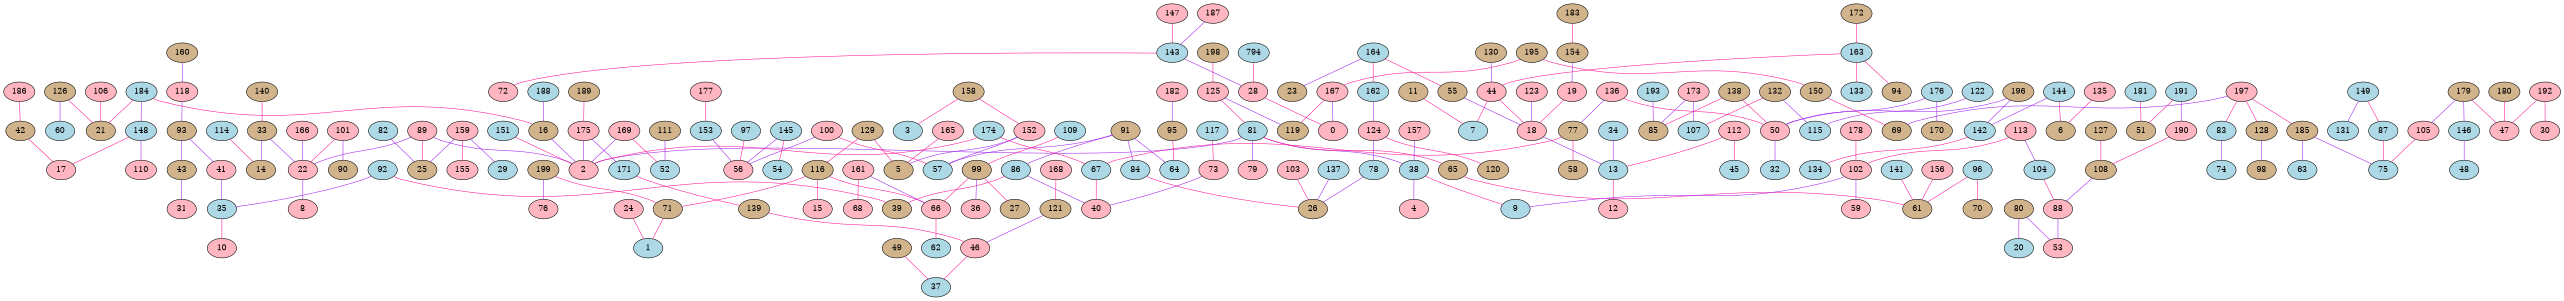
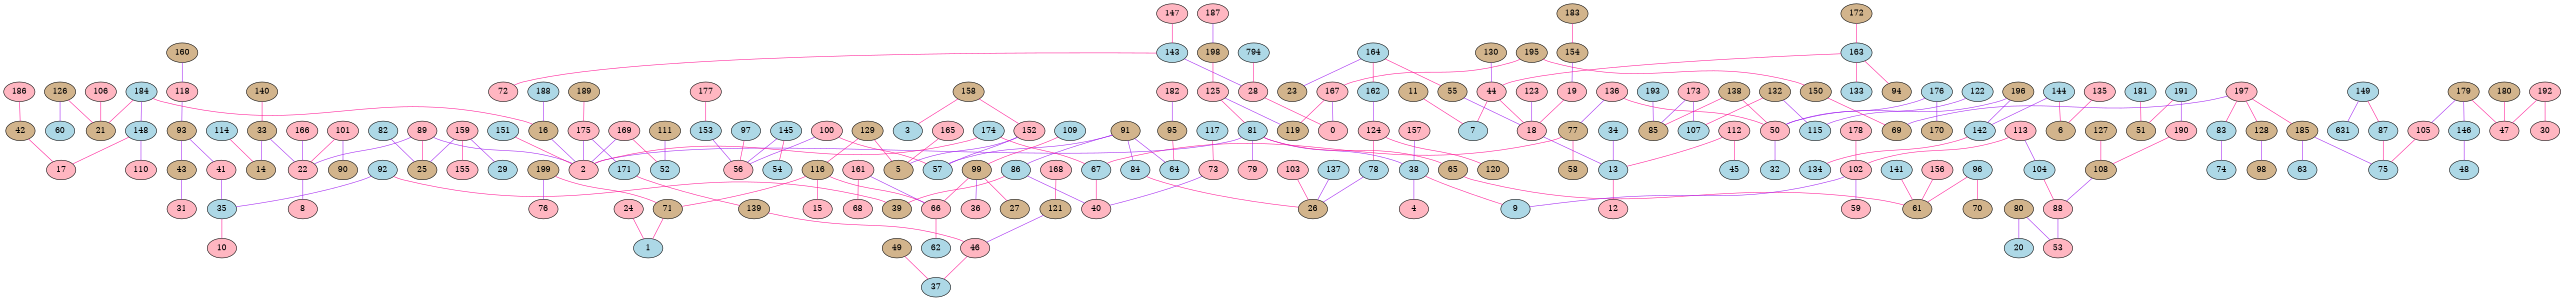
  graph {
    node [fillcolor=lightpink style=filled]
    edge [Label=7.85 color=deeppink]
    0 [Label="0 (0.00)"]
    1 [Label="1 (0.00)" fillcolor=lightblue]
    2 [Label="2 (0.00)"]
    3 [Label="3 (0.00)" fillcolor=lightblue]
    4 [Label="4 (0.00)"]
    5 [Label="5 (0.00)" fillcolor=tan]
    6 [Label="6 (0.00)" fillcolor=tan]
    7 [Label="7 (0.00)" fillcolor=lightblue]
    8 [Label="8 (0.00)"]
    9 [Label="9 (0.00)" fillcolor=lightblue]
    10 [Label="10 (0.00)"]
    11 [Label="11 (0.00)" fillcolor=tan]
    12 [Label="12 (0.00)"]
    13 [Label="13 (0.00)" fillcolor=lightblue]
    14 [Label="14 (0.00)" fillcolor=tan]
    15 [Label="15 (0.00)"]
    16 [Label="16 (0.00)" fillcolor=tan]
    17 [Label="17 (0.00)"]
    18 [Label="18 (0.00)"]
    19 [Label="19 (0.00)"]
    20 [Label="20 (0.00)" fillcolor=lightblue]
    21 [Label="21 (0.00)" fillcolor=tan]
    22 [Label="22 (0.00)"]
    23 [Label="23 (0.00)" fillcolor=tan]
    24 [Label="24 (0.00)"]
    25 [Label="25 (0.00)" fillcolor=tan]
    26 [Label="26 (0.00)" fillcolor=tan]
    27 [Label="27 (0.00)" fillcolor=tan]
    28 [Label="28 (0.00)"]
    29 [Label="29 (0.00)" fillcolor=lightblue]
    30 [Label="30 (0.00)"]
    31 [Label="31 (0.00)"]
    32 [Label="32 (0.00)" fillcolor=lightblue]
    33 [Label="33 (0.00)" fillcolor=tan]
    34 [Label="34 (0.00)" fillcolor=lightblue]
    35 [Label="35 (0.00)" fillcolor=lightblue]
    36 [Label="36 (0.00)"]
    37 [Label="37 (0.00)" fillcolor=lightblue]
    38 [Label="38 (0.00)" fillcolor=lightblue]
    39 [Label="39 (0.00)" fillcolor=tan]
    40 [Label="40 (0.00)"]
    41 [Label="41 (0.00)"]
    42 [Label="42 (0.00)" fillcolor=tan]
    43 [Label="43 (0.00)" fillcolor=tan]
    44 [Label="44 (0.00)"]
    45 [Label="45 (0.00)" fillcolor=lightblue]
    46 [Label="46 (0.00)"]
    47 [Label="47 (0.00)"]
    48 [Label="48 (0.00)" fillcolor=lightblue]
    49 [Label="49 (0.00)" fillcolor=tan]
    50 [Label="50 (0.00)"]
    51 [Label="51 (0.00)" fillcolor=tan]
    52 [Label="52 (0.00)" fillcolor=lightblue]
    53 [Label="53 (0.00)"]
    54 [Label="54 (0.00)" fillcolor=lightblue]
    55 [Label="55 (0.00)" fillcolor=tan]
    56 [Label="56 (0.00)"]
    57 [Label="57 (0.00)" fillcolor=lightblue]
    58 [Label="58 (0.00)" fillcolor=tan]
    59 [Label="59 (0.00)"]
    60 [Label="60 (0.00)" fillcolor=lightblue]
    61 [Label="61 (0.00)" fillcolor=tan]
    62 [Label="62 (0.00)" fillcolor=lightblue]
    63 [Label="63 (0.00)" fillcolor=lightblue]
    64 [Label="64 (0.00)" fillcolor=lightblue]
    65 [Label="65 (0.00)" fillcolor=tan]
    66 [Label="66 (0.00)"]
    67 [Label="67 (0.00)" fillcolor=lightblue]
    68 [Label="68 (0.00)"]
    69 [Label="69 (0.00)" fillcolor=tan]
    70 [Label="70 (0.00)" fillcolor=tan]
    71 [Label="71 (0.00)" fillcolor=tan]
    72 [Label="72 (0.00)"]
    73 [Label="73 (0.00)"]
    74 [Label="74 (0.00)" fillcolor=lightblue]
    75 [Label="75 (0.00)" fillcolor=lightblue]
    76 [Label="76 (0.00)"]
    77 [Label="77 (0.00)" fillcolor=tan]
    78 [Label="78 (0.00)" fillcolor=lightblue]
    79 [Label="79 (0.00)"]
    80 [Label="80 (0.00)" fillcolor=tan]
    81 [Label="81 (0.00)" fillcolor=lightblue]
    82 [Label="82 (0.00)" fillcolor=lightblue]
    83 [Label="83 (0.00)" fillcolor=lightblue]
    84 [Label="84 (0.00)" fillcolor=lightblue]
    85 [Label="85 (0.00)" fillcolor=tan]
    86 [Label="86 (0.00)" fillcolor=lightblue]
    87 [Label="87 (0.00)" fillcolor=lightblue]
    88 [Label="88 (0.00)"]
    89 [Label="89 (0.00)"]
    90 [Label="90 (0.00)" fillcolor=tan]
    91 [Label="91 (0.00)" fillcolor=tan]
    92 [Label="92 (0.00)" fillcolor=lightblue]
    93 [Label="93 (0.00)" fillcolor=tan]
    94 [Label="94 (0.00)" fillcolor=tan]
    95 [Label="95 (0.00)" fillcolor=tan]
    96 [Label="96 (0.00)" fillcolor=lightblue]
    97 [Label="97 (0.00)" fillcolor=lightblue]
    98 [Label="98 (0.00)" fillcolor=tan]
    99 [Label="99 (0.00)" fillcolor=tan]
    100 [Label="100 (0.00)"]
    101 [Label="101 (0.00)"]
    102 [Label="102 (0.00)"]
    103 [Label="103 (0.00)"]
    104 [Label="104 (0.00)" fillcolor=lightblue]
    105 [Label="105 (0.00)"]
    106 [Label="106 (0.00)"]
    107 [Label="107 (0.00)" fillcolor=lightblue]
    108 [Label="108 (0.00)" fillcolor=tan]
    109 [Label="109 (0.00)" fillcolor=lightblue]
    110 [Label="110 (0.00)"]
    111 [Label="111 (0.00)" fillcolor=tan]
    112 [Label="112 (0.00)"]
    113 [Label="113 (0.00)"]
    114 [Label="114 (0.00)" fillcolor=lightblue]
    115 [Label="115 (0.00)" fillcolor=lightblue]
    116 [Label="116 (0.00)" fillcolor=tan]
    117 [Label="117 (0.00)" fillcolor=lightblue]
    118 [Label="118 (0.00)"]
    119 [Label="119 (0.00)" fillcolor=tan]
    120 [Label="120 (0.00)" fillcolor=tan]
    121 [Label="121 (0.00)" fillcolor=tan]
    122 [Label="122 (0.00)" fillcolor=lightblue]
    123 [Label="123 (0.00)"]
    124 [Label="124 (0.00)"]
    125 [Label="125 (0.00)"]
    126 [Label="126 (0.00)" fillcolor=tan]
    127 [Label="127 (0.00)" fillcolor=tan]
    128 [Label="128 (0.00)" fillcolor=tan]
    129 [Label="129 (0.00)" fillcolor=tan]
    130 [Label="130 (0.00)" fillcolor=tan]
-   131 [Label="131 (0.00)" fillcolor=lightblue]
+   131 [Label="131 (0.00)" fillcolor=lightblue label=631]
    132 [Label="132 (0.00)" fillcolor=tan]
    133 [Label="133 (0.00)" fillcolor=lightblue]
    134 [Label="134 (0.00)" fillcolor=lightblue]
    135 [Label="135 (0.00)"]
    136 [Label="136 (0.00)"]
    137 [Label="137 (0.00)" fillcolor=lightblue]
    138 [Label="138 (0.00)" fillcolor=tan]
    139 [Label="139 (0.00)" fillcolor=tan]
    140 [Label="140 (0.00)" fillcolor=tan]
    141 [Label="141 (0.00)" fillcolor=lightblue]
    142 [Label="142 (0.00)" fillcolor=lightblue]
    143 [Label="143 (0.00)" fillcolor=lightblue]
    144 [Label="144 (0.00)" fillcolor=lightblue]
    145 [Label="145 (0.00)" fillcolor=lightblue]
    146 [Label="146 (0.00)" fillcolor=lightblue]
    147 [Label="147 (0.00)"]
    148 [Label="148 (0.00)" fillcolor=lightblue]
    149 [Label="149 (0.00)" fillcolor=lightblue]
    150 [Label="150 (0.00)" fillcolor=tan]
    151 [Label="151 (0.00)" fillcolor=lightblue]
    152 [Label="152 (0.00)"]
    153 [Label="153 (0.00)" fillcolor=lightblue]
    154 [Label="154 (0.00)" fillcolor=tan]
    155 [Label="155 (0.00)"]
    156 [Label="156 (0.00)"]
    157 [Label="157 (0.00)"]
    158 [Label="158 (0.00)" fillcolor=tan]
    159 [Label="159 (0.00)"]
    160 [Label="160 (0.00)" fillcolor=tan]
    161 [Label="161 (0.00)"]
    162 [Label="162 (0.00)" fillcolor=lightblue]
    163 [Label="163 (0.00)" fillcolor=lightblue]
    164 [Label="164 (0.00)" fillcolor=lightblue]
    165 [Label="165 (0.00)"]
    166 [Label="166 (0.00)"]
    167 [Label="167 (0.00)"]
    168 [Label="168 (0.00)"]
    169 [Label="169 (0.00)"]
    170 [Label="170 (0.00)" fillcolor=tan]
    171 [Label="171 (0.00)" fillcolor=lightblue]
    172 [Label="172 (0.00)" fillcolor=tan]
    173 [Label="173 (0.00)"]
    174 [Label="174 (0.00)" fillcolor=lightblue]
    175 [Label="175 (0.00)"]
    176 [Label="176 (0.00)" fillcolor=lightblue]
    177 [Label="177 (0.00)"]
    178 [Label="178 (0.00)"]
    179 [Label="179 (0.00)" fillcolor=tan]
    180 [Label="180 (0.00)" fillcolor=tan]
    181 [Label="181 (0.00)" fillcolor=lightblue]
    182 [Label="182 (0.00)"]
    183 [Label="183 (0.00)" fillcolor=tan]
    184 [Label="184 (0.00)" fillcolor=lightblue]
    185 [Label="185 (0.00)" fillcolor=tan]
    186 [Label="186 (0.00)"]
    187 [Label="187 (0.00)"]
    188 [Label="188 (0.00)" fillcolor=lightblue]
    189 [Label="189 (0.00)" fillcolor=tan]
    190 [Label="190 (0.00)"]
    191 [Label="191 (0.00)" fillcolor=lightblue]
    192 [Label="192 (0.00)"]
    193 [Label="193 (0.00)" fillcolor=lightblue]
    n195 [Label="194 (0.00)" fillcolor=lightblue label=794]
    195 [Label="195 (0.00)" fillcolor=tan]
    196 [Label="196 (0.00)" fillcolor=tan]
    197 [Label="197 (0.00)"]
    198 [Label="198 (0.00)" fillcolor=tan]
    199 [Label="199 (0.00)" fillcolor=tan]
    11 -- 7 [Label=9.94]
    13 -- 12 [Label=1.08]
    16 -- 2 [Label=7.15 color=purple]
    18 -- 13 [Label=5.55 color=purple]
    19 -- 18 [Label=1.51]
    22 -- 8 [Label=5.60 color=purple]
    24 -- 1 [Label=8.41]
    28 -- 0 [Label=11.09]
    33 -- 14 [Label=3.23 color=purple]
    33 -- 22 [Label=3.85 color=purple]
    34 -- 13 [Label=13.48 color=purple]
    35 -- 10 [Label=16.99]
    38 -- 4 [Label=35.94 color=purple]
    38 -- 9 [Label=9.50]
    41 -- 35 [Label=1.45 color=purple]
    42 -- 17 [Label=5.06]
    43 -- 31 [Label=5.19 color=purple]
    44 -- 7 [Label=4.71]
    44 -- 18 [Label=5.94]
    46 -- 37 [Label=6.58]
    49 -- 37 [Label=2.58]
    50 -- 32 [Label=17.46 color=purple]
    55 -- 18 [Label=2.44 color=purple]
    65 -- 61 [Label=1.24]
    66 -- 62 [Label=7.09]
    67 -- 40 [Label=3.10]
    71 -- 1 [Label=6.60]
    73 -- 40 [Label=3.95 color=purple]
    77 -- 58 [Label=4.71]
    77 -- 67 [Label=3.02]
    78 -- 26 [Label=5.35 color=purple]
    80 -- 20 [Label=22.84 color=purple]
    80 -- 53 [Label=2.32 color=purple]
    81 -- 2 [Label=5.97 color=purple]
    81 -- 38 [Label=5.52 color=purple]
    81 -- 65 [Label=4.66]
    81 -- 79 [Label=39.48 color=purple]
    82 -- 25 [Label=29.35 color=purple]
    83 -- 74 [Label=14.38 color=purple]
    84 -- 26 [Label=4.93]
    86 -- 39 [Label=6.29]
    86 -- 40 [Label=2.02 color=purple]
    87 -- 75 [Label=4.50]
    88 -- 53 [Label=13.33 color=purple]
    89 -- 2 [Label=8.40 color=purple]
    89 -- 22 [Label=2.68 color=purple]
    89 -- 25 [Label=2.33]
    91 -- 57 [Label=5.25 color=purple]
    91 -- 64 [Label=6.36 color=purple]
    91 -- 84 [Label=6.00 color=purple]
    91 -- 86 [Label=2.24 color=purple]
    92 -- 35 [Label=10.22 color=purple]
    92 -- 39 [Label=10.28]
    93 -- 41 [Label=2.23 color=purple]
    93 -- 43 [Label=3.30 color=purple]
    95 -- 64 [Label=29.37]
    96 -- 61 [Label=8.87]
    96 -- 70 [Label=13.35]
    97 -- 56 [Label=32.82]
    99 -- 27 [Label=1.04]
    99 -- 36 [Label=15.17 color=purple]
    99 -- 66 [Label=2.14]
    100 -- 56 [Label=8.45 color=purple]
    100 -- 57 [Label=2.33]
    101 -- 22 [Label=7.98]
    101 -- 90 [Label=12.60 color=purple]
    102 -- 9 [Label=4.55 color=purple]
    102 -- 59 [Label=1.08 color=purple]
    103 -- 26 [Label=11.90]
    104 -- 88 [Label=6.89]
    105 -- 75 [Label=7.19]
    106 -- 21 [Label=14.59]
    108 -- 88 [Label=2.56 color=purple]
    109 -- 99 [Label=5.24]
    111 -- 52 [Label=15.86 color=purple]
    112 -- 13 [Label=7.68]
    112 -- 45 [Label=9.67]
    113 -- 102 [Label=1.19]
    113 -- 104 [Label=1.48 color=purple]
    114 -- 14 [Label=12.13]
    116 -- 15 [Label=5.02]
    116 -- 66 [Label=1.60]
    116 -- 71 [Label=6.97]
    117 -- 73
    118 -- 93 [Label=4.51 color=purple]
    121 -- 46 [Label=1.82 color=purple]
    122 -- 115 [Label=4.64 color=purple]
    123 -- 18 [Label=3.77 color=purple]
-   124 -- 78 [Label=1.98 color=purple]
+   124 -- 78 [Label=1.98]
    124 -- 120 [Label=24.68]
    125 -- 81
    125 -- 119 [Label=8.56 color=purple]
    126 -- 21 [Label=3.13]
    126 -- 60 [Label=4.63 color=purple]
    127 -- 108 [Label=4.28]
    128 -- 98 [Label=13.84 color=purple]
    129 -- 5 [Label=7.25]
    129 -- 116 [Label=5.31]
    130 -- 44 [Label=26.62 color=purple]
    132 -- 107 [Label=5.06]
    132 -- 115 [Label=6.26 color=purple]
    135 -- 6 [Label=3.09]
    136 -- 50 [Label=2.30]
    136 -- 77 [Label=1.78 color=purple]
    137 -- 26 [Label=7.50 color=purple]
    138 -- 50 [Label=6.60]
    138 -- 85 [Label=8.52]
    139 -- 46 [Label=6.42]
    140 -- 33 [Label=10.16]
    141 -- 61 [Label=5.38]
    142 -- 134 [Label=21.95]
    143 -- 28 [Label=8.80 color=purple]
    143 -- 72 [Label=4.63]
    144 -- 6 [Label=8.81]
    144 -- 142 [Label=9.11 color=purple]
    145 -- 54 [Label=2.84]
    145 -- 56 [Label=14.17 color=purple]
    146 -- 48 [Label=4.15 color=purple]
    147 -- 143 [Label=4.77]
    148 -- 17 [Label=14.42]
    148 -- 110 [Label=8.42 color=purple]
    149 -- 87 [Label=3.46]
    149 -- 131 [Label=9.53 color=purple]
    150 -- 69 [Label=4.64]
    151 -- 2 [Label=10.32]
    152 -- 5 [Label=2.77 color=purple]
    152 -- 57 [Label=1.96 color=purple]
    153 -- 56 [Label=9.09 color=purple]
    154 -- 19 [Label=8.30 color=purple]
    156 -- 61 [Label=3.39]
    157 -- 38 [Label=1.20 color=purple]
    158 -- 3 [Label=3.45]
    158 -- 152 [Label=5.73]
    159 -- 25 [Label=9.29 color=purple]
    159 -- 29 [Label=2.23 color=purple]
    159 -- 155 [Label=8.05]
    160 -- 118 [Label=2.74 color=purple]
    161 -- 66 [Label=2.09 color=purple]
    161 -- 68 [Label=12.99]
    162 -- 124 [Label=5.47 color=purple]
    163 -- 44 [Label=1.09]
    163 -- 94 [Label=9.38]
    163 -- 133 [Label=21.71]
    164 -- 23 [Label=16.87 color=purple]
    164 -- 55 [Label=1.41]
    164 -- 162 [Label=6.44]
    165 -- 5 [Label=21.38]
    166 -- 22 [Label=18.87 color=purple]
    167 -- 0 [Label=2.14 color=purple]
    167 -- 119 [Label=8.46]
    168 -- 121 [Label=14.65]
    169 -- 2 [Label=5.12 color=purple]
    169 -- 52 [Label=3.78]
    171 -- 139 [Label=1.41]
    172 -- 163 [Label=3.37]
    173 -- 85 [Label=4.26 color=purple]
    173 -- 107 [Label=5.38 color=purple]
    174 -- 2 [Label=8.08]
    174 -- 67 [Label=2.63]
    175 -- 2 [Label=8.60 color=purple]
    175 -- 171 [Label=1.32 color=purple]
    176 -- 50 [Label=16.36 color=purple]
    176 -- 170 [Label=14.71 color=purple]
    177 -- 153 [Label=6.78]
    178 -- 102 [Label=14.36]
    179 -- 47 [Label=3.02]
    179 -- 105 [Label=2.61 color=purple]
    179 -- 146 [Label=2.46 color=purple]
    180 -- 47 [Label=16.06]
    181 -- 51 [Label=6.57]
    182 -- 95 [Label=25.18 color=purple]
    183 -- 154 [Label=8.04]
    184 -- 16 [Label=4.98]
    184 -- 21
    184 -- 148 [Label=5.84 color=purple]
    185 -- 63 [Label=9.90 color=purple]
    185 -- 75 [Label=5.76 color=purple]
    186 -- 42 [Label=5.18]
-   187 -- 143 [Label=7.50 color=purple]
+   187 -- 198 [Label=7.50 color=purple]
    188 -- 16 [Label=5.70 color=purple]
    189 -- 175 [Label=9.83]
    190 -- 108 [Label=2.65]
    191 -- 51 [Label=4.90]
    191 -- 190 [Label=1.99 color=purple]
    192 -- 30 [Label=25.28]
    192 -- 47 [Label=8.14]
    193 -- 85 [Label=3.29 color=purple]
    n195 -- 28 [Label=10.35]
    195 -- 150 [Label=1.52]
    195 -- 167 [Label=1.37]
    196 -- 50 [Label=8.32 color=purple]
    196 -- 142 [Label=2.61 color=purple]
    197 -- 69 [Label=6.32 color=purple]
    197 -- 83 [Label=6.19]
    197 -- 128 [Label=2.60]
    197 -- 185 [Label=7.73]
    198 -- 125 [Label=58.41]
    199 -- 71 [Label=8.44]
    199 -- 76 [Label=12.93 color=purple]
  }
